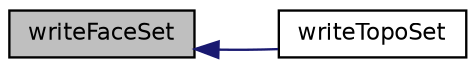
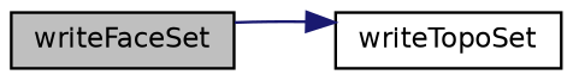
  digraph {
    rankdir=LR
    fontname="DejaVu Sans"
    node [color=black fontname="DejaVu Sans" fontsize=10 shape=record]
    n1 [fillcolor=grey75 fontcolor=black height=0.2 label=writeFaceSet style=filled width=0.4]
    n2 [height=0.2 label=writeTopoSet width=0.4]
-   n1 -> n2 [color=midnightblue dir=back fontname="DejaVu Sans" fontsize=10 labelfontname=Helvetica labelfontsize=10 style=solid]
+   n2 -> n1 [color=midnightblue dir=back fontname="DejaVu Sans" fontsize=10 labelfontname=Helvetica labelfontsize=10 style=solid]
  }
